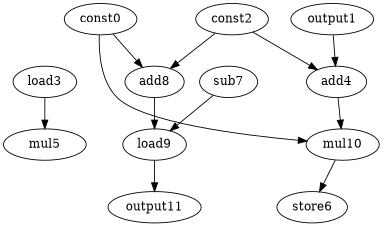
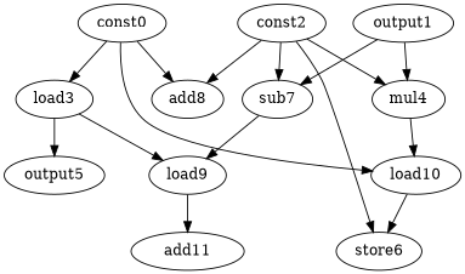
  digraph {
    node [opcode=const]
    edge [operand=0]
    load3 [opcode=load]
    const0
    add8 [opcode=add]
-   mul10 [opcode=mul]
-   output5 [opcode=output label=mul5]
+   mul10 [opcode=mul label=load10]
+   output5 [opcode=output]
    n6 [label=load9 opcode=mul]
    store6 [opcode=store]
    n8 [label=output1]
-   mul4 [opcode=mul label=add4]
+   mul4 [opcode=mul]
    sub7 [opcode=sub]
    const2
-   output11 [opcode=output]
+   output11 [opcode=output label=add11]
    load3 -> output5
+   const0 -> load3
    const0 -> add8
    const0 -> mul10
-   add8 -> n6
+   load3 -> n6
    mul10 -> store6
    n6 -> output11
    n8 -> mul4
+   n8 -> sub7
    mul4 -> mul10 [operand=1]
    sub7 -> n6 [operand=1]
    const2 -> add8 [operand=1]
+   const2 -> store6 [operand=1]
    const2 -> mul4 [operand=1]
+   const2 -> sub7 [operand=1]
  }
